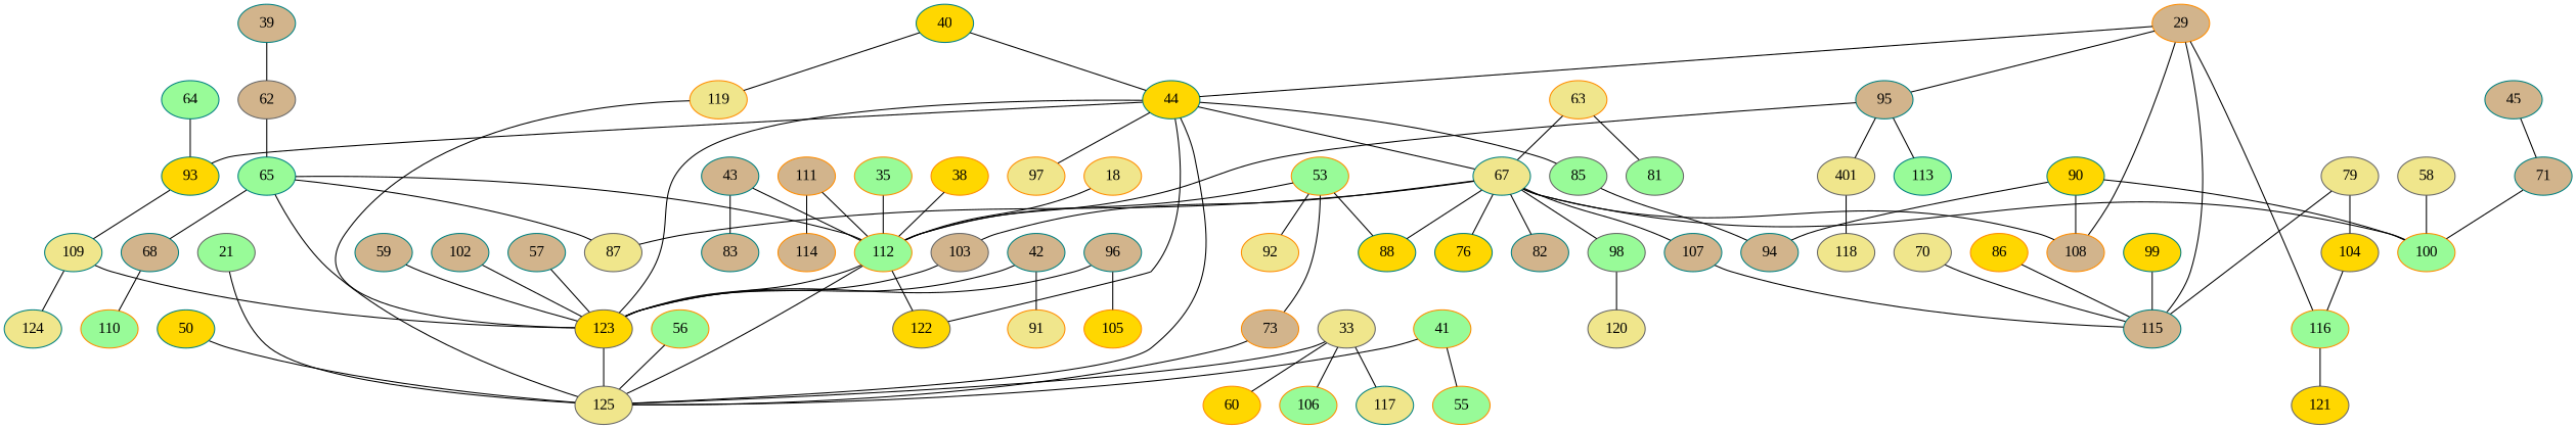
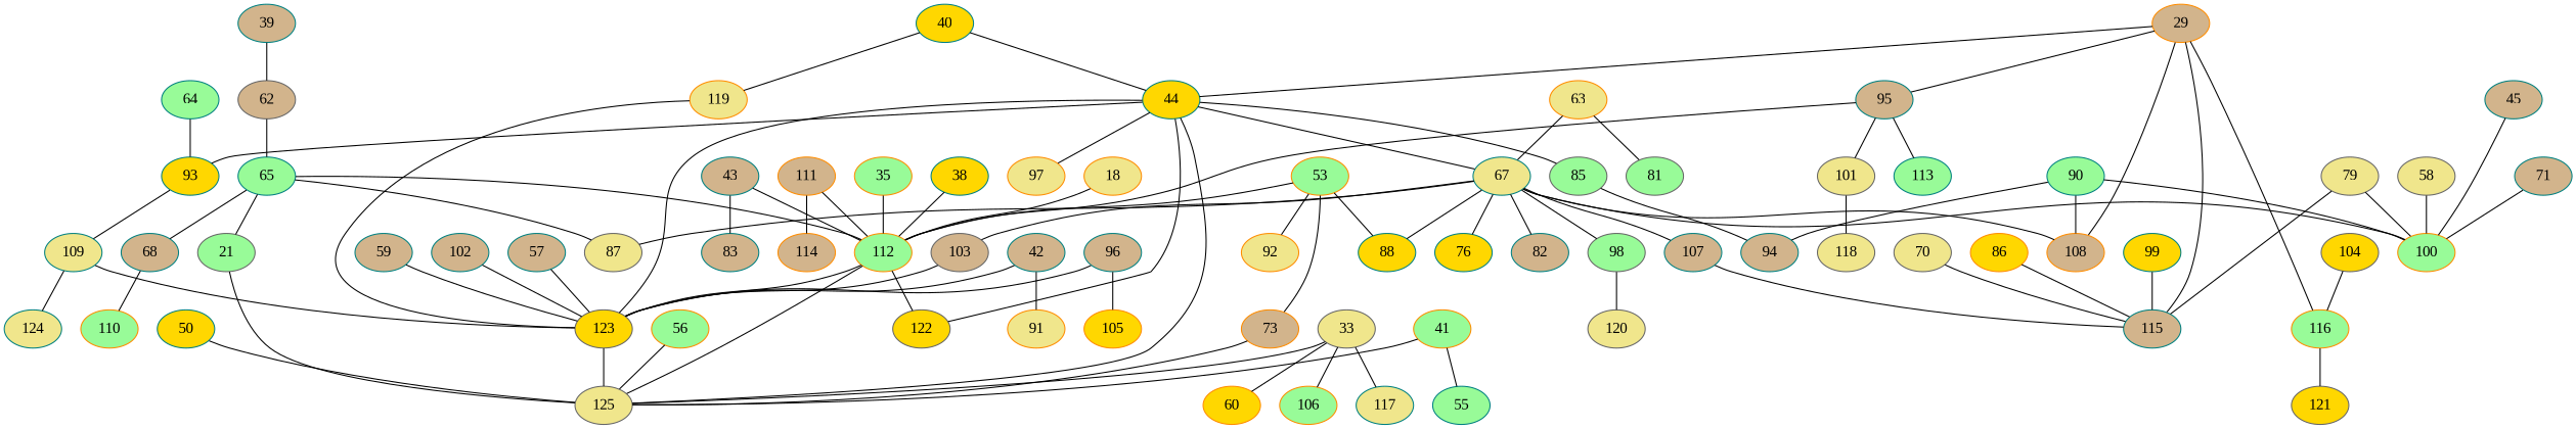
  graph {
    fontname="Liberation Serif"
    node [color=teal fillcolor=tan fontname="Liberation Serif" style=filled]
    edge [fontname="Liberation Serif"]
    112 [color=darkorange fillcolor=palegreen super="+26+74+51"]
    125 [color=gray40 fillcolor=khaki super="+3+13"]
    123 [color=gray40 fillcolor=gold super="+72+25+78"]
    122 [color=gray40 fillcolor=gold super="+75+80"]
    18 [color=darkorange fillcolor=khaki]
    21 [color=gray40 fillcolor=palegreen]
    29 [color=darkorange super="+15"]
    44 [fillcolor=gold super="+1+9+11"]
    95
    108 [color=darkorange super="+77+69"]
    115 [super="+66"]
    116 [color=darkorange fillcolor=palegreen]
    67 [fillcolor=khaki super="+22+30+36+46+48+52+61"]
    85 [color=gray40 fillcolor=palegreen]
    93 [fillcolor=gold super="+54"]
    97 [color=darkorange fillcolor=khaki]
-   101 [color=gray40 fillcolor=khaki label=401]
+   101 [color=gray40 fillcolor=khaki]
    113 [fillcolor=palegreen]
    121 [color=gray40 fillcolor=gold]
    n20 [color=gray40 fillcolor=khaki label=33]
    60 [color=darkorange fillcolor=gold]
    106 [color=darkorange fillcolor=palegreen]
    117 [fillcolor=khaki]
    35 [color=darkorange fillcolor=palegreen]
-   38 [color=darkorange fillcolor=gold]
+   38 [fillcolor=gold]
    62 [color=gray40 super="+34"]
    65 [fillcolor=palegreen super="+28+14"]
    39
    40 [fillcolor=gold]
    119 [color=darkorange fillcolor=khaki]
    41 [color=darkorange fillcolor=palegreen]
-   55 [color=darkorange fillcolor=palegreen]
+   55 [fillcolor=palegreen]
    91 [color=darkorange fillcolor=khaki]
    42
    43
    83
    100 [color=darkorange fillcolor=palegreen super="+27"]
    n38 [fillcolor=gold label=88]
    87 [color=gray40 fillcolor=khaki super="+47"]
    76 [fillcolor=gold]
    82
    98 [color=gray40 fillcolor=palegreen]
    103 [color=gray40]
    107
    94
    109 [fillcolor=khaki]
    45
    50 [fillcolor=gold]
    53 [color=darkorange fillcolor=palegreen]
    73 [color=darkorange]
    92 [color=darkorange fillcolor=khaki]
    56 [color=darkorange fillcolor=palegreen]
    57
    58 [color=gray40 fillcolor=khaki]
    59
    68
    63 [color=darkorange fillcolor=khaki]
    81 [color=gray40 fillcolor=palegreen]
    64 [fillcolor=palegreen]
    110 [color=darkorange fillcolor=palegreen]
    120 [color=gray40 fillcolor=khaki]
    70 [color=gray40 fillcolor=khaki]
    71
    79 [color=gray40 fillcolor=khaki]
    104 [color=gray40 fillcolor=gold]
    86 [color=darkorange fillcolor=gold]
-   90 [fillcolor=gold super="+89"]
+   90 [fillcolor=palegreen super="+89"]
    124 [fillcolor=khaki]
    118 [color=gray40 fillcolor=khaki]
    96 [super="+88"]
    105 [color=darkorange fillcolor=gold]
    99 [fillcolor=gold]
    102
    111 [color=darkorange]
    114 [color=darkorange]
    112 -- 125
    112 -- 123
    112 -- 122 [weight=2]
    123 -- 125 [weight=2]
    18 -- 112
    21 -- 125
    29 -- 44
    29 -- 95
    29 -- 108
    29 -- 115 [weight=2]
    29 -- 116
    44 -- 125
    44 -- 123
    44 -- 122 [weight=2]
    44 -- 67
    44 -- 85
    44 -- 93 [weight=2]
    44 -- 97
    95 -- 112
    95 -- 101
    95 -- 113
    116 -- 121
    67 -- 108
    67 -- 100
    67 -- n38
    67 -- 87
    67 -- 76
    67 -- 82
    67 -- 98
    67 -- 103
    67 -- 107
    85 -- 94
    93 -- 109
    101 -- 118
    n20 -- 125
    n20 -- 60
    n20 -- 106
    n20 -- 117
    35 -- 112
    38 -- 112
    62 -- 65
    65 -- 112
-   65 -- 125 [weight=3]
+   65 -- 21 [weight=3]
    65 -- 87
    65 -- 68
    39 -- 62
    40 -- 44
    40 -- 119
    119 -- 123
    41 -- 125
    41 -- 55
    42 -- 123
    42 -- 91
    43 -- 112
    43 -- 83
    98 -- 120
    103 -- 123
    107 -- 115
    109 -- 123
    109 -- 124
-   45 -- 71
+   45 -- 100
    50 -- 125
    53 -- 112
    53 -- n38
    53 -- 73
    53 -- 92
    73 -- 125
    56 -- 125
    57 -- 123
    58 -- 100
    59 -- 123
    68 -- 110
    63 -- 67
    63 -- 81
    64 -- 93
    70 -- 115
    71 -- 100
    79 -- 115
-   79 -- 104
+   79 -- 100
    104 -- 116
    86 -- 115
    90 -- 108
    90 -- 100
    90 -- 94
    96 -- 123
    96 -- 105
    99 -- 115
    102 -- 123
    111 -- 112
    111 -- 114
  }
